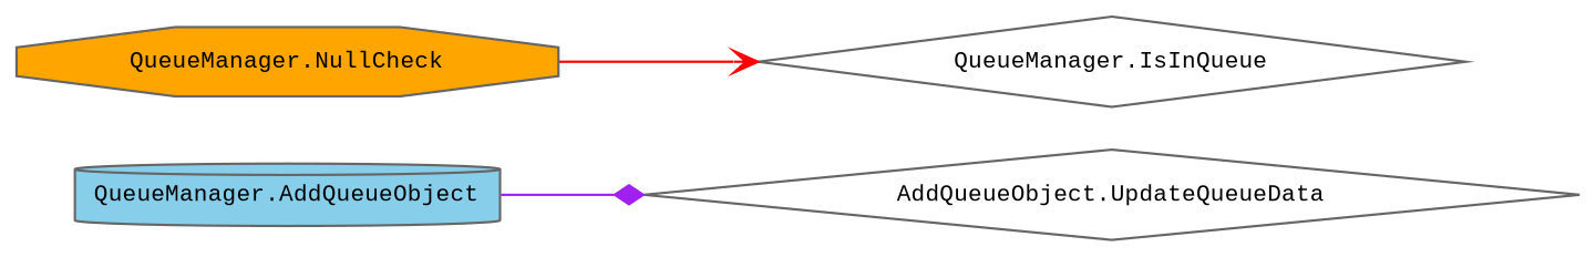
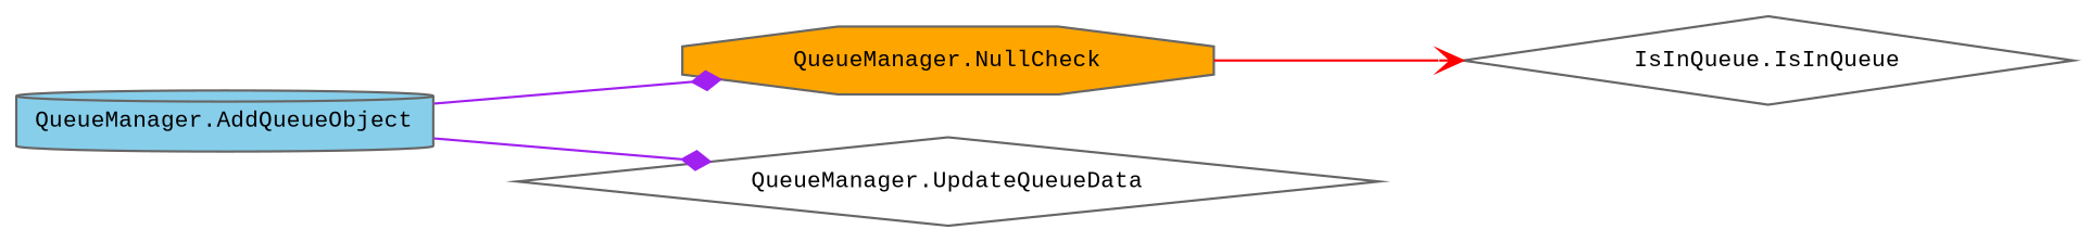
  digraph {
    fontname="Liberation Mono"
    rankdir=LR
    node [color=grey40 fillcolor=white fontname="Liberation Mono" fontsize=10 shape=diamond style=filled]
    edge [arrowhead=diamond color=purple fontname="Liberation Mono" fontsize=10 labelfontname=Helvetica labelfontsize=10 style=solid]
    n1 [color=gray40 fillcolor=skyblue fontcolor=black height=0.2 label="QueueManager.AddQueueObject" shape=cylinder width=0.4]
    n2 [fillcolor=orange height=0.2 label="QueueManager.NullCheck" shape=octagon width=0.4]
-   n3 [height=0.2 label="AddQueueObject.UpdateQueueData" width=0.4]
-   n4 [height=0.2 label="QueueManager.IsInQueue" width=0.4]
+   n3 [height=0.2 label="QueueManager.UpdateQueueData" width=0.4]
+   n4 [height=0.2 label="IsInQueue.IsInQueue" width=0.4]
+   n1 -> n2
    n1 -> n3
    n2 -> n4 [arrowhead=vee color=red]
  }
